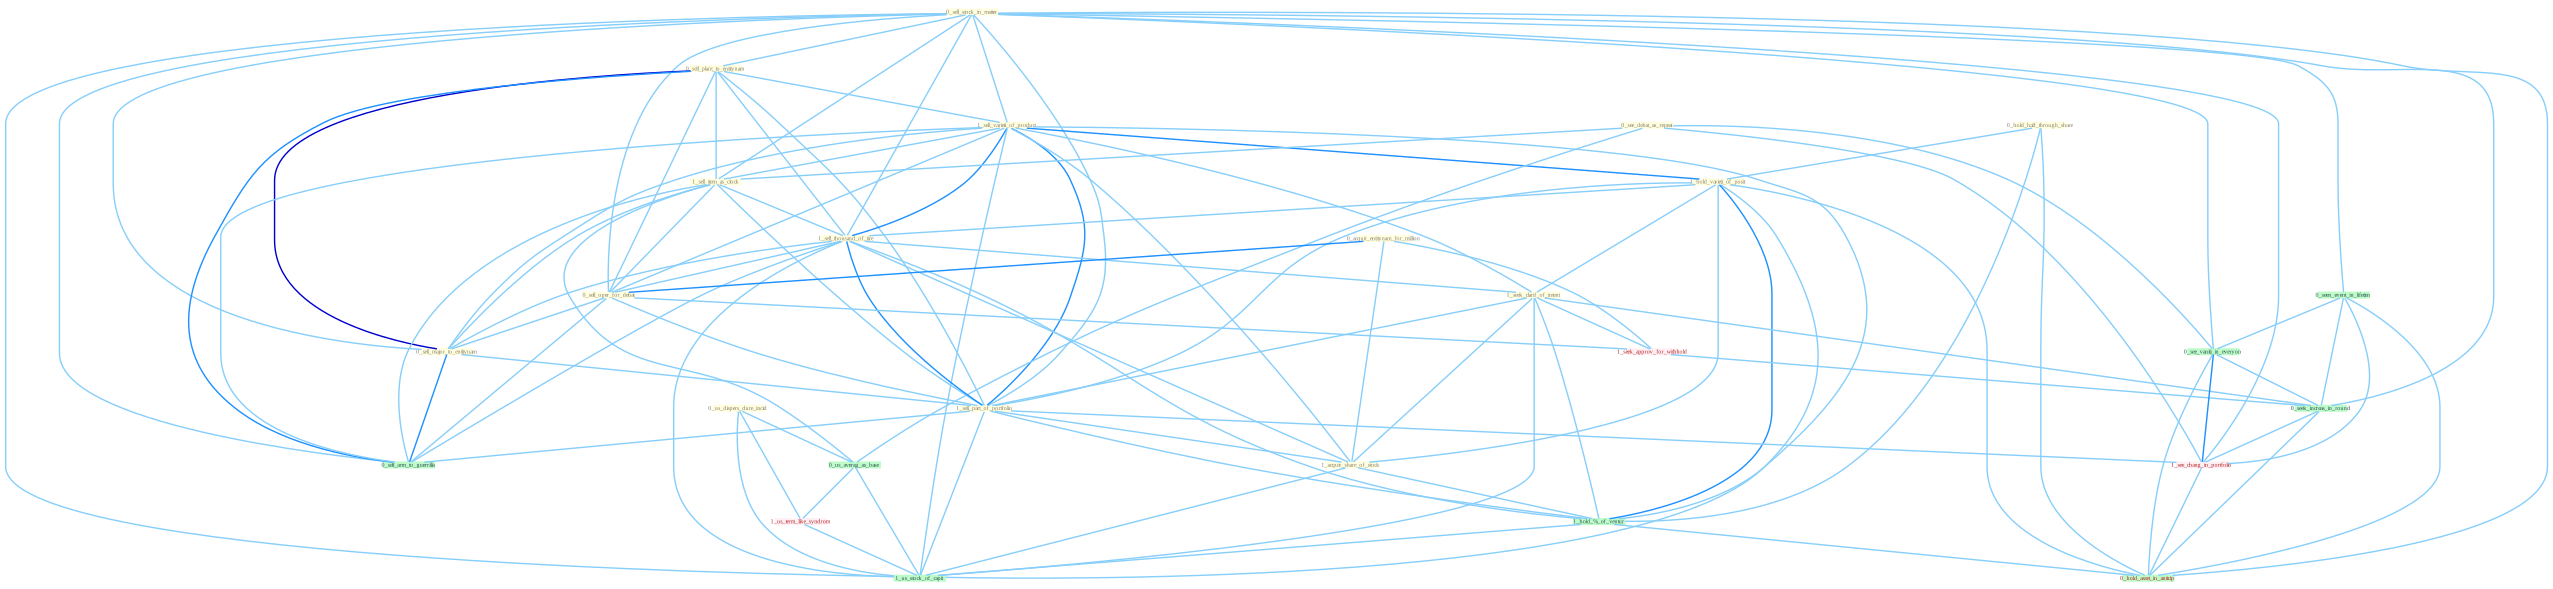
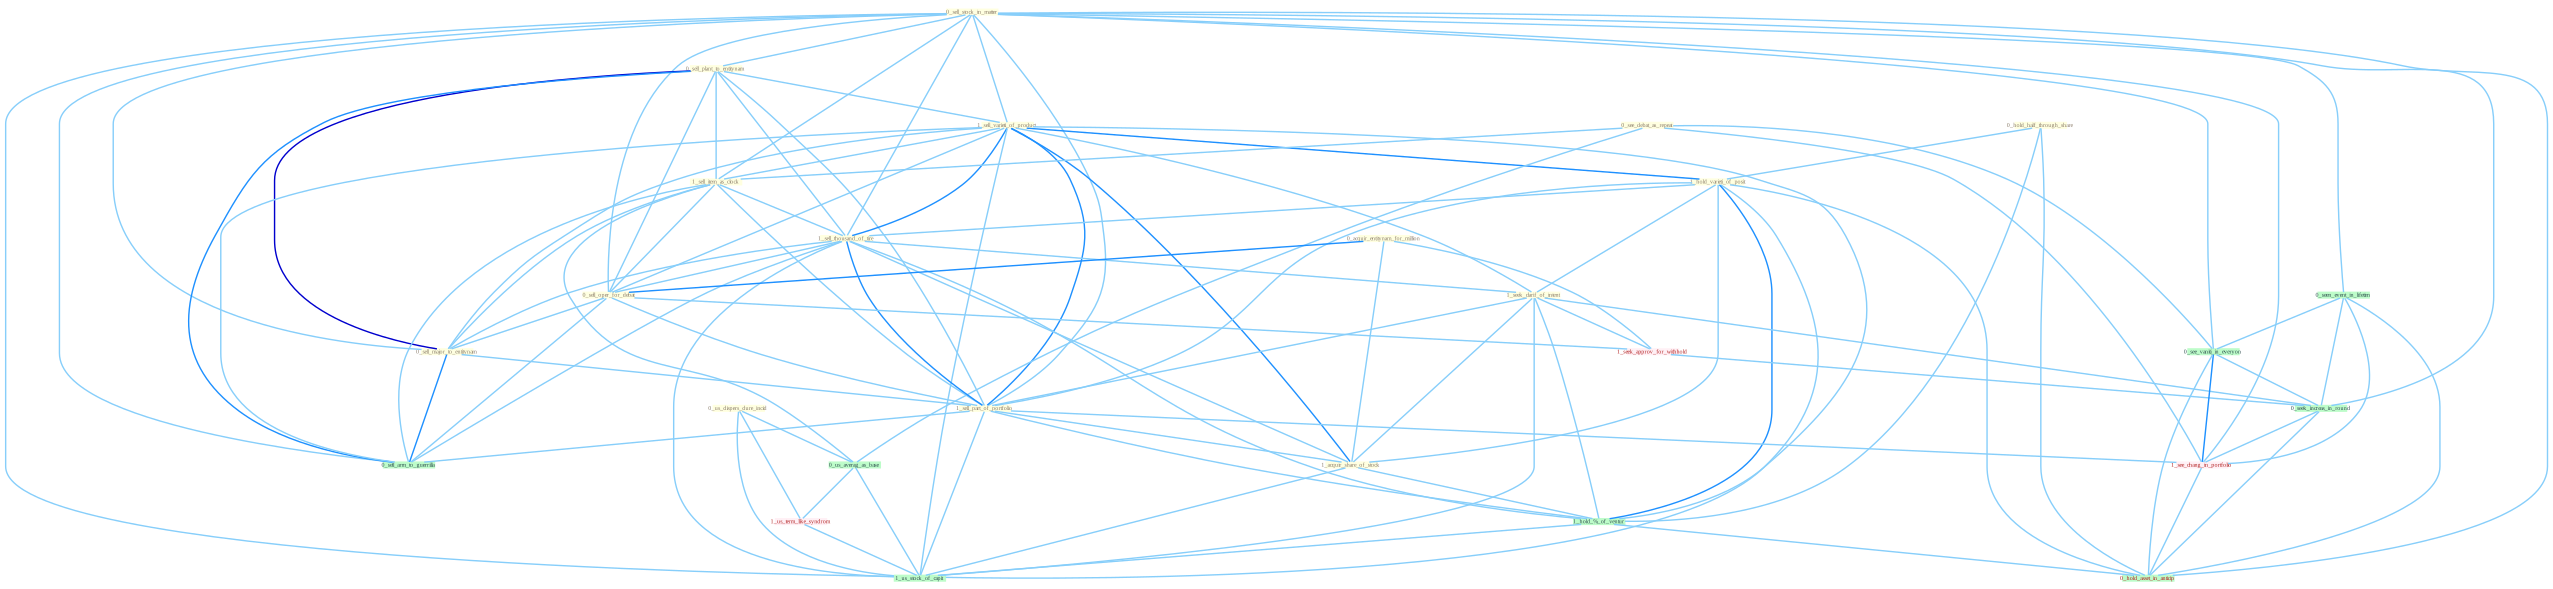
  graph {
    fontname="Liberation Serif"
    node [color="#ffffe0" fixedsize=true fontcolor="#8b7d6b" fontname="Liberation Serif" fontsize=4 shape=polygon style=filled]
    edge [color="#87cefa" fontname="Liberation Serif" w=1]
    "0_sell_stock_in_matter " [height=.06 width=.5]
    "0_sell_plant_to_entitynam " [height=.06 width=.5]
    "0_hold_half_through_share " [height=.06 width=.5]
    "1_sell_varieti_of_product " [height=.06 width=.5]
    "0_see_debat_as_repeat " [height=.06 width=.5]
    "1_sell_item_as_clock " [height=.06 width=.5]
    "1_hold_varieti_of_posit " [height=.06 width=.5]
    "1_sell_thousand_of_tire " [height=.06 width=.5]
    "0_acquir_entitynam_for_million " [height=.06 width=.5]
    "0_us_dispers_dure_incid " [height=.06 width=.5]
    n11 [height=.06 label="0_sell_oper_for_debat" width=.5]
    "0_sell_major_to_entitynam " [height=.06 width=.5]
    "1_seek_clarif_of_intent " [height=.06 width=.5]
    "1_sell_part_of_portfolio " [height=.06 width=.5]
    "1_acquir_share_of_stock " [height=.06 width=.5]
    "1_us_term_like_syndrom " [color="#fff0f5" fontcolor="#b22222" height=.06 width=.5]
    "1_seek_approv_for_withhold " [color="#fff0f5" fontcolor="#b22222" height=.06 width=.5]
    "1_see_chang_in_portfolio " [color="#fff0f5" fontcolor="#b22222" height=.06 width=.5]
    "0_seen_event_in_lifetim " [color="#BDFCC9" fontcolor="#2f4f4f" height=.06 width=.5]
    "0_see_vaniti_in_everyon " [color="#BDFCC9" fontcolor="#2f4f4f" height=.06 width=.5]
    "0_sell_arm_to_guerrilla " [color="#BDFCC9" fontcolor="#2f4f4f" height=.06 width=.5]
    "0_seek_increas_in_round " [color="#BDFCC9" fontcolor="#2f4f4f" height=.06 width=.5]
    "1_us_stock_of_capit " [color="#BDFCC9" fontcolor="#2f4f4f" height=.06 width=.5]
    "0_hold_asset_in_anticip " [color="#BDFCC9" fontcolor="#b22222" height=.06 width=.5]
    "1_hold_%_of_ventur " [color="#BDFCC9" fontcolor="#2f4f4f" height=.06 width=.5]
    "0_us_averag_as_base " [color="#BDFCC9" fontcolor="#2f4f4f" height=.06 width=.5]
    subgraph sub_1 {
      "0_sell_stock_in_matter "
      "0_sell_plant_to_entitynam "
      "0_hold_half_through_share "
      "1_sell_varieti_of_product "
      "0_see_debat_as_repeat "
      "1_sell_item_as_clock "
      "1_hold_varieti_of_posit "
      "1_sell_thousand_of_tire "
      "0_acquir_entitynam_for_million "
      "0_us_dispers_dure_incid "
      n11
      "0_sell_major_to_entitynam "
      "1_seek_clarif_of_intent "
      "1_sell_part_of_portfolio "
      "1_acquir_share_of_stock "
    }
    subgraph sub_2 {
      "1_us_term_like_syndrom "
      "1_seek_approv_for_withhold "
      "1_see_chang_in_portfolio "
    }
    "0_sell_stock_in_matter " -- "0_sell_plant_to_entitynam "
    "0_sell_stock_in_matter " -- "1_sell_varieti_of_product "
    "0_sell_stock_in_matter " -- "1_sell_item_as_clock "
    "0_sell_stock_in_matter " -- "1_sell_thousand_of_tire "
    "0_sell_stock_in_matter " -- n11
    "0_sell_stock_in_matter " -- "0_sell_major_to_entitynam "
    "0_sell_stock_in_matter " -- "1_sell_part_of_portfolio "
    "0_sell_stock_in_matter " -- "1_see_chang_in_portfolio "
    "0_sell_stock_in_matter " -- "0_seen_event_in_lifetim "
    "0_sell_stock_in_matter " -- "0_see_vaniti_in_everyon "
    "0_sell_stock_in_matter " -- "0_sell_arm_to_guerrilla "
    "0_sell_stock_in_matter " -- "0_seek_increas_in_round "
    "0_sell_stock_in_matter " -- "1_us_stock_of_capit "
    "0_sell_stock_in_matter " -- "0_hold_asset_in_anticip "
    "0_sell_plant_to_entitynam " -- "1_sell_varieti_of_product "
    "0_sell_plant_to_entitynam " -- "1_sell_item_as_clock "
    "0_sell_plant_to_entitynam " -- "1_sell_thousand_of_tire "
    "0_sell_plant_to_entitynam " -- n11
    "0_sell_plant_to_entitynam " -- "0_sell_major_to_entitynam " [color="#0000cd" w=3]
    "0_sell_plant_to_entitynam " -- "1_sell_part_of_portfolio "
    "0_sell_plant_to_entitynam " -- "0_sell_arm_to_guerrilla " [color="#1e90ff" w=2]
    "0_hold_half_through_share " -- "1_hold_varieti_of_posit "
    "0_hold_half_through_share " -- "0_hold_asset_in_anticip "
    "0_hold_half_through_share " -- "1_hold_%_of_ventur "
    "1_sell_varieti_of_product " -- "1_sell_item_as_clock "
    "1_sell_varieti_of_product " -- "1_hold_varieti_of_posit " [color="#1e90ff" w=2]
    "1_sell_varieti_of_product " -- "1_sell_thousand_of_tire " [color="#1e90ff" w=2]
    "1_sell_varieti_of_product " -- n11
    "1_sell_varieti_of_product " -- "0_sell_major_to_entitynam "
    "1_sell_varieti_of_product " -- "1_seek_clarif_of_intent "
    "1_sell_varieti_of_product " -- "1_sell_part_of_portfolio " [color="#1e90ff" w=2]
-   "1_sell_varieti_of_product " -- "1_acquir_share_of_stock "
+   "1_sell_varieti_of_product " -- "1_acquir_share_of_stock " [color="#1e90ff"]
    "1_sell_varieti_of_product " -- "0_sell_arm_to_guerrilla "
    "1_sell_varieti_of_product " -- "1_us_stock_of_capit "
    "1_sell_varieti_of_product " -- "1_hold_%_of_ventur "
    "0_see_debat_as_repeat " -- "1_sell_item_as_clock "
    "0_see_debat_as_repeat " -- "1_see_chang_in_portfolio "
    "0_see_debat_as_repeat " -- "0_see_vaniti_in_everyon "
    "0_see_debat_as_repeat " -- "0_us_averag_as_base "
    "1_sell_item_as_clock " -- "1_sell_thousand_of_tire "
    "1_sell_item_as_clock " -- n11
    "1_sell_item_as_clock " -- "0_sell_major_to_entitynam "
    "1_sell_item_as_clock " -- "1_sell_part_of_portfolio "
    "1_sell_item_as_clock " -- "0_sell_arm_to_guerrilla "
    "1_sell_item_as_clock " -- "0_us_averag_as_base "
    "1_hold_varieti_of_posit " -- "1_sell_thousand_of_tire "
    "1_hold_varieti_of_posit " -- "1_seek_clarif_of_intent "
    "1_hold_varieti_of_posit " -- "1_sell_part_of_portfolio "
    "1_hold_varieti_of_posit " -- "1_acquir_share_of_stock "
    "1_hold_varieti_of_posit " -- "1_us_stock_of_capit "
    "1_hold_varieti_of_posit " -- "0_hold_asset_in_anticip "
    "1_hold_varieti_of_posit " -- "1_hold_%_of_ventur " [color="#1e90ff" w=2]
    "1_sell_thousand_of_tire " -- n11
    "1_sell_thousand_of_tire " -- "0_sell_major_to_entitynam "
    "1_sell_thousand_of_tire " -- "1_seek_clarif_of_intent "
    "1_sell_thousand_of_tire " -- "1_sell_part_of_portfolio " [color="#1e90ff" w=2]
    "1_sell_thousand_of_tire " -- "1_acquir_share_of_stock "
    "1_sell_thousand_of_tire " -- "0_sell_arm_to_guerrilla "
    "1_sell_thousand_of_tire " -- "1_us_stock_of_capit "
    "1_sell_thousand_of_tire " -- "1_hold_%_of_ventur "
    "0_acquir_entitynam_for_million " -- n11 [color="#1e90ff" w=2]
    "0_acquir_entitynam_for_million " -- "1_acquir_share_of_stock "
    "0_acquir_entitynam_for_million " -- "1_seek_approv_for_withhold "
    "0_us_dispers_dure_incid " -- "1_us_term_like_syndrom "
    "0_us_dispers_dure_incid " -- "1_us_stock_of_capit "
    "0_us_dispers_dure_incid " -- "0_us_averag_as_base "
    n11 -- "0_sell_major_to_entitynam "
    n11 -- "1_sell_part_of_portfolio "
    n11 -- "1_seek_approv_for_withhold "
    n11 -- "0_sell_arm_to_guerrilla "
    "0_sell_major_to_entitynam " -- "1_sell_part_of_portfolio "
    "0_sell_major_to_entitynam " -- "0_sell_arm_to_guerrilla " [color="#1e90ff" w=2]
    "1_seek_clarif_of_intent " -- "1_sell_part_of_portfolio "
    "1_seek_clarif_of_intent " -- "1_acquir_share_of_stock "
    "1_seek_clarif_of_intent " -- "1_seek_approv_for_withhold "
    "1_seek_clarif_of_intent " -- "0_seek_increas_in_round "
    "1_seek_clarif_of_intent " -- "1_us_stock_of_capit "
    "1_seek_clarif_of_intent " -- "1_hold_%_of_ventur "
    "1_sell_part_of_portfolio " -- "1_acquir_share_of_stock "
    "1_sell_part_of_portfolio " -- "1_see_chang_in_portfolio "
    "1_sell_part_of_portfolio " -- "0_sell_arm_to_guerrilla "
    "1_sell_part_of_portfolio " -- "1_us_stock_of_capit "
    "1_sell_part_of_portfolio " -- "1_hold_%_of_ventur "
    "1_acquir_share_of_stock " -- "1_us_stock_of_capit "
    "1_acquir_share_of_stock " -- "1_hold_%_of_ventur "
    "1_us_term_like_syndrom " -- "1_us_stock_of_capit "
    "1_seek_approv_for_withhold " -- "0_seek_increas_in_round "
    "1_see_chang_in_portfolio " -- "0_hold_asset_in_anticip "
    "0_seen_event_in_lifetim " -- "1_see_chang_in_portfolio "
    "0_seen_event_in_lifetim " -- "0_see_vaniti_in_everyon "
    "0_seen_event_in_lifetim " -- "0_seek_increas_in_round "
    "0_seen_event_in_lifetim " -- "0_hold_asset_in_anticip "
    "0_see_vaniti_in_everyon " -- "1_see_chang_in_portfolio " [color="#1e90ff" w=2]
    "0_see_vaniti_in_everyon " -- "0_seek_increas_in_round "
    "0_see_vaniti_in_everyon " -- "0_hold_asset_in_anticip "
    "0_seek_increas_in_round " -- "1_see_chang_in_portfolio "
    "0_seek_increas_in_round " -- "0_hold_asset_in_anticip "
    "1_hold_%_of_ventur " -- "1_us_stock_of_capit "
    "1_hold_%_of_ventur " -- "0_hold_asset_in_anticip "
    "0_us_averag_as_base " -- "1_us_term_like_syndrom "
    "0_us_averag_as_base " -- "1_us_stock_of_capit "
  }
